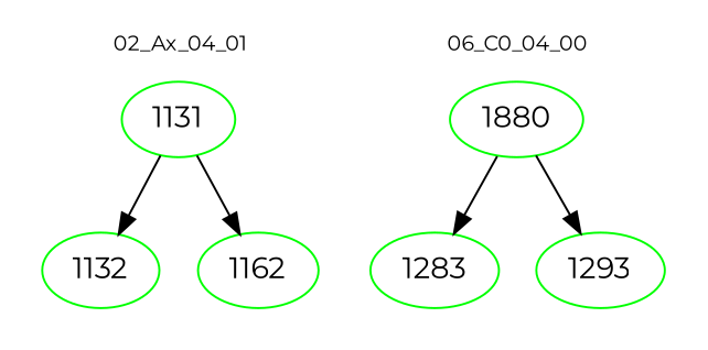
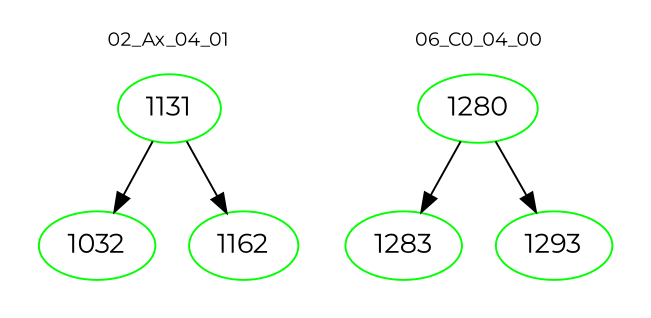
  digraph {
    fontname=Montserrat
    node [color=green fontname=Montserrat]
    edge [color=black fontname=Montserrat]
    n1 [label=1131]
-   n2 [label=1132]
+   n2 [label=1032]
    n3 [label=1162]
-   n4 [label=1880]
+   n4 [label=1280]
    n5 [label=1283]
    n6 [label=1293]
    subgraph cluster_1 {
      color=white
      fontsize=10
      label="02_Ax_04_01"
      n1
      n2
      n3
    }
    subgraph cluster_2 {
      color=white
      fontsize=10
      label="06_C0_04_00"
      n4
      n5
      n6
    }
    n1 -> n2
    n1 -> n3
    n4 -> n5
    n4 -> n6
  }
